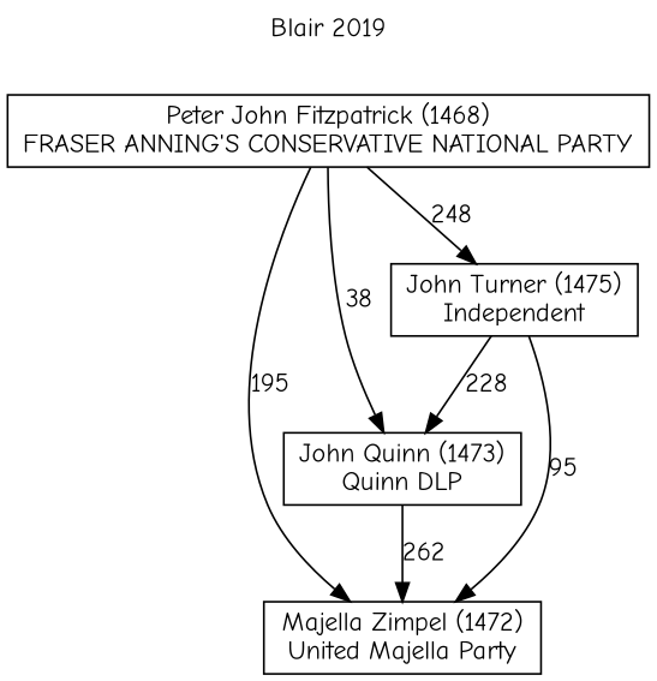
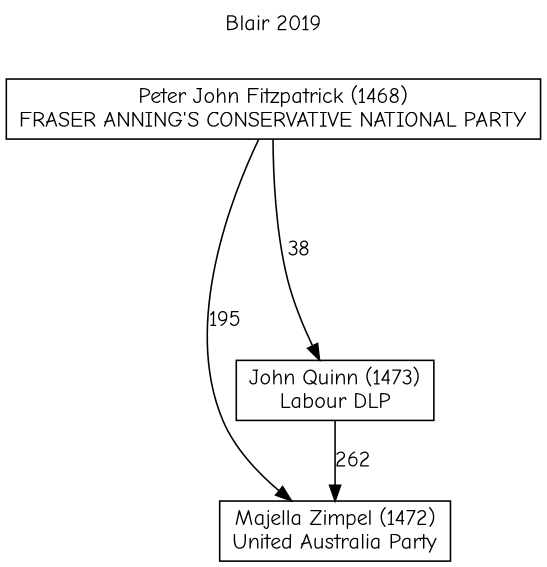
  digraph {
    fontname="Comic Neue"
    label="Blair 2019"
    labelloc=t
    mclimit=2
    node [fontname="Comic Neue" shape=box]
    edge [fontname="Comic Neue"]
-   n1 [label="Majella Zimpel (1472)\nUnited Majella Party"]
-   n2 [label="John Quinn (1473)\nQuinn DLP"]
-   n3 [label="John Turner (1475)\nIndependent"]
+   n1 [label="Majella Zimpel (1472)\nUnited Australia Party"]
+   n2 [label="John Quinn (1473)\nLabour DLP"]
    n4 [label="Peter John Fitzpatrick (1468)\nFRASER ANNING'S CONSERVATIVE NATIONAL PARTY"]
    n2 -> n1 [label=262]
-   n3 -> n1 [label=95]
-   n3 -> n2 [label=228]
    n4 -> n1 [label=195]
    n4 -> n2 [label=38]
-   n4 -> n3 [label=248]
  }
